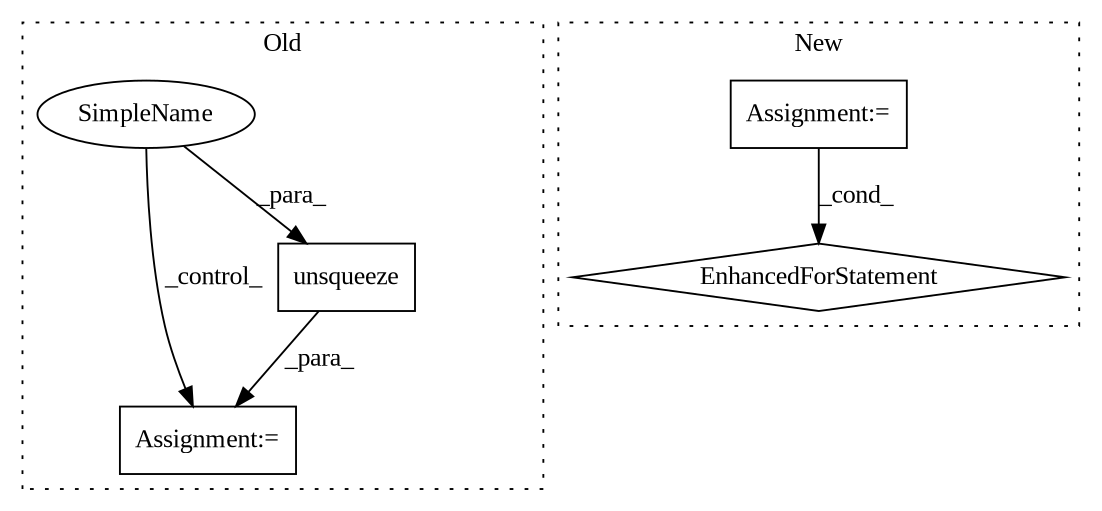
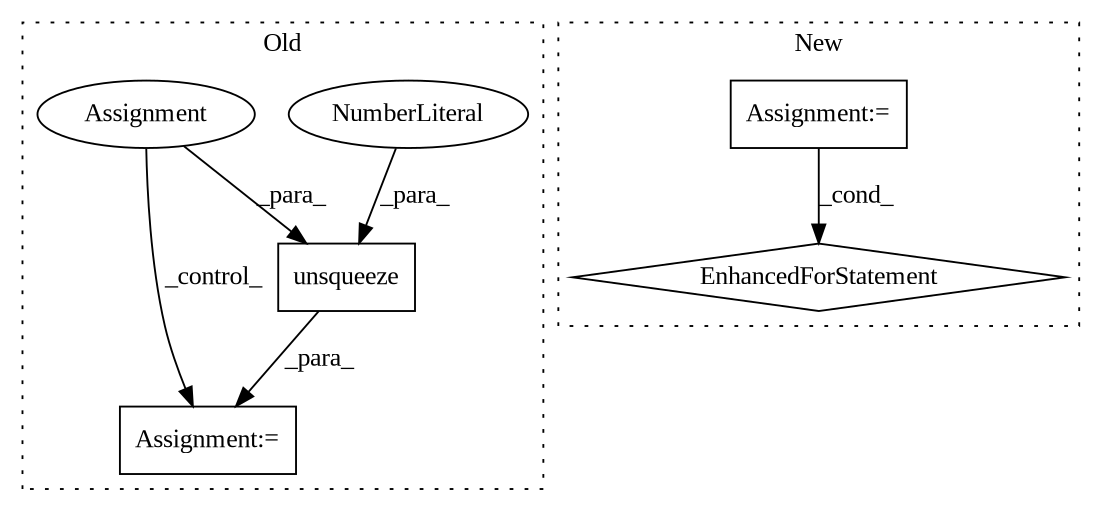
  digraph {
    fontname="Liberation Serif"
    node [a=7 fontname="Liberation Serif" l=1 s="5677,5765" shape=box]
    edge [fontname="Liberation Serif"]
    n1 [a=32 l="10,1" label=unsqueeze s="6125,6136"]
+   n2 [a=34 label=NumberLiteral s=6135 shape=ellipse]
    n3 [label="Assignment:=" s=6117]
-   n4 [a=42 label=SimpleName shape=ellipse l="" s=""]
+   n4 [a=42 label=Assignment shape=ellipse l="" s=""]
    n5 [a=70 l="53,2" label=EnhancedForStatement shape=diamond]
    n6 [l="53,2" label="Assignment:="]
    subgraph cluster_1 {
      label=Old
      style=dotted
      n1
+     n2
      n3
      n4
    }
    subgraph cluster_2 {
      label=New
      style=dotted
      n5
      n6
    }
    n1 -> n3 [label=_para_]
+   n2 -> n1 [label=_para_]
    n4 -> n1 [label=_para_]
    n4 -> n3 [label=_control_]
    n6 -> n5 [label=_cond_]
  }
